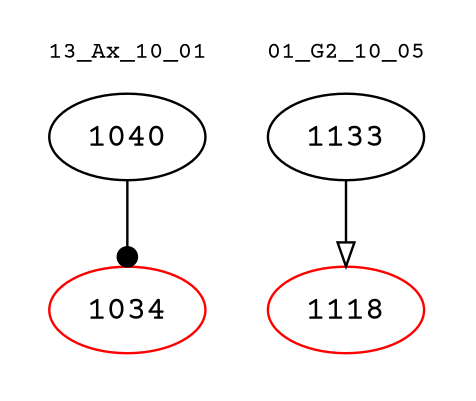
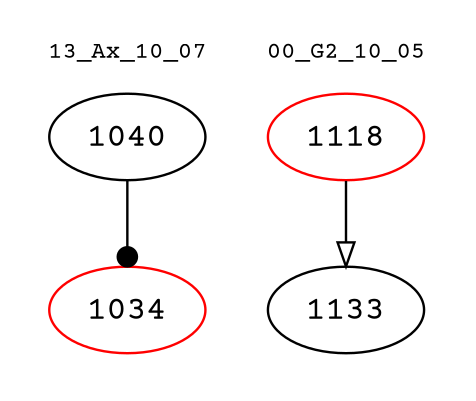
  digraph {
    fontname="Courier Prime"
    node [color=black fontname="Courier Prime"]
    edge [color=black fontname="Courier Prime"]
    n1 [label=1040]
    n2 [color=red label=1034]
    n3 [color=red label=1118]
    n4 [label=1133]
    subgraph cluster_1 {
      color=white
      fontsize=10
-     label="13_Ax_10_01"
+     label="13_Ax_10_07"
      n1
      n2
    }
    subgraph cluster_2 {
      color=white
      fontsize=10
-     label="01_G2_10_05"
+     label="00_G2_10_05"
      n3
      n4
    }
    n1 -> n2 [arrowhead=dot]
-   n4 -> n3 [arrowhead=onormal]
+   n3 -> n4 [arrowhead=onormal]
  }
